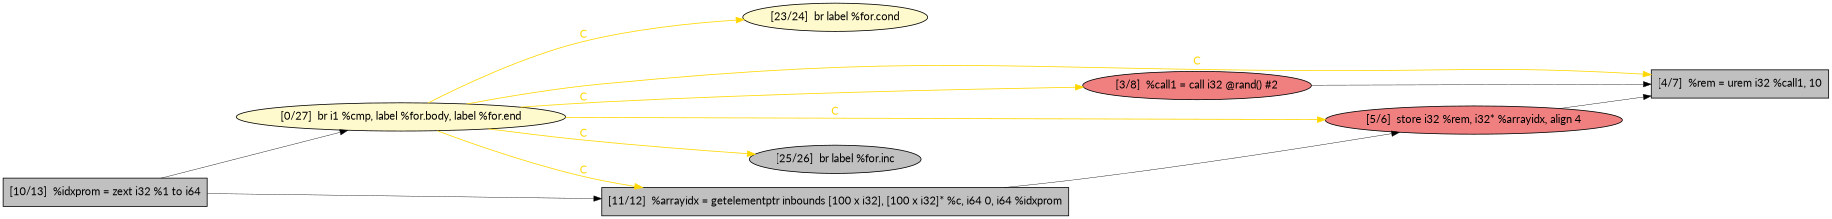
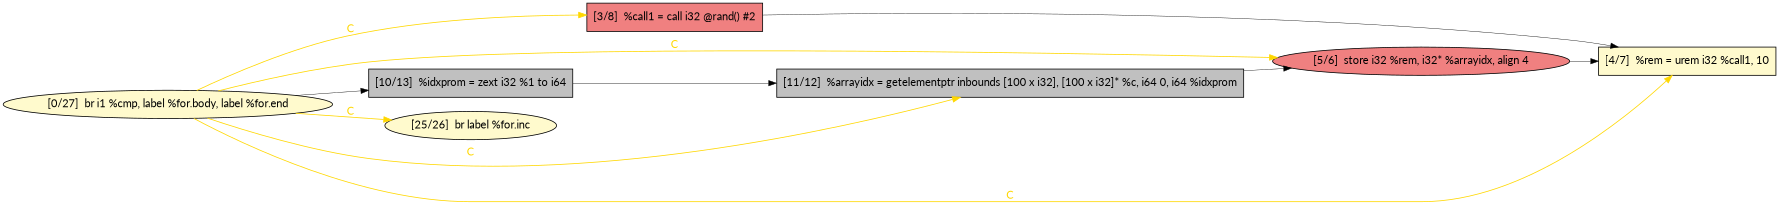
  digraph {
    fontname=Lato
    rankdir=LR
    node [fillcolor=lemonchiffon fontname=Lato shape=ellipse style=filled]
    edge [color=gold fontcolor=gold fontname=Lato penwidth=1.0 style=solid]
    n1 [label="[0/27]  br i1 %cmp, label %for.body, label %for.end"]
    n2 [fillcolor=grey label="[11/12]  %arrayidx = getelementptr inbounds [100 x i32], [100 x i32]* %c, i64 0, i64 %idxprom" shape=rectangle]
-   n3 [fillcolor=lightcoral label="[3/8]  %call1 = call i32 @rand() #2"]
+   n3 [fillcolor=lightcoral label="[3/8]  %call1 = call i32 @rand() #2" shape=box]
    n4 [fillcolor=grey label="[10/13]  %idxprom = zext i32 %1 to i64" shape=rectangle]
-   n5 [fillcolor=grey label="[25/26]  br label %for.inc"]
-   n6 [label="[23/24]  br label %for.cond"]
-   n7 [fillcolor=grey label="[4/7]  %rem = urem i32 %call1, 10" shape=rectangle]
+   n5 [label="[25/26]  br label %for.inc"]
+   n7 [label="[4/7]  %rem = urem i32 %call1, 10" shape=rectangle]
    n8 [fillcolor=lightcoral label="[5/6]  store i32 %rem, i32* %arrayidx, align 4"]
    n1 -> n2 [label=C]
    n1 -> n3 [label=C]
-   n4 -> n1 [color=black fontcolor=black penwidth=0.5]
+   n1 -> n4 [color=black fontcolor=black penwidth=0.5]
    n1 -> n5 [label=C]
-   n1 -> n6 [label=C]
    n1 -> n7 [label=C]
    n1 -> n8 [label=C]
    n2 -> n8 [color=black fontcolor=black penwidth=0.5]
    n3 -> n7 [color=black fontcolor=black penwidth=0.5]
    n4 -> n2 [color=black fontcolor=black penwidth=0.5]
    n8 -> n7 [color=black fontcolor=black penwidth=0.5]
  }
